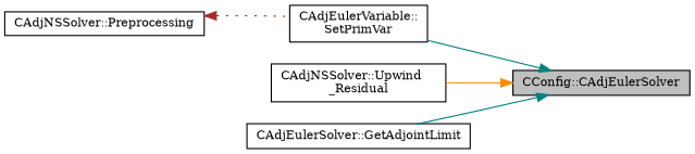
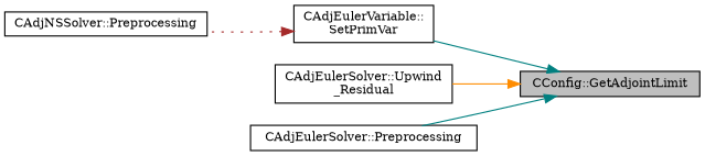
  digraph {
    fontname="DejaVu Serif"
    rankdir=RL
    node [color=black fillcolor=white fontname="DejaVu Serif" fontsize=10 shape=record style=filled]
    edge [color=teal dir=back fontname="DejaVu Serif" fontsize=10 labelfontname=Helvetica labelfontsize=10 style=solid]
-   n1 [fillcolor=grey75 fontcolor=black height=0.2 label="CConfig::CAdjEulerSolver" width=0.4]
+   n1 [fillcolor=grey75 fontcolor=black height=0.2 label="CConfig::GetAdjointLimit" width=0.4]
    n2 [height=0.2 label="CAdjEulerVariable::\lSetPrimVar" width=0.4]
-   n3 [height=0.2 label="CAdjNSSolver::Upwind\l_Residual" width=0.4]
-   n4 [height=0.2 label="CAdjEulerSolver::GetAdjointLimit" width=0.4]
+   n3 [height=0.2 label="CAdjEulerSolver::Upwind\l_Residual" width=0.4]
+   n4 [height=0.2 label="CAdjEulerSolver::Preprocessing" width=0.4]
    n5 [height=0.2 label="CAdjNSSolver::Preprocessing" width=0.4]
    n1 -> n2
    n1 -> n3 [color=darkorange]
    n1 -> n4
-   n5 -> n2 [color=brown style=dotted]
+   n2 -> n5 [color=brown style=dotted]
  }
